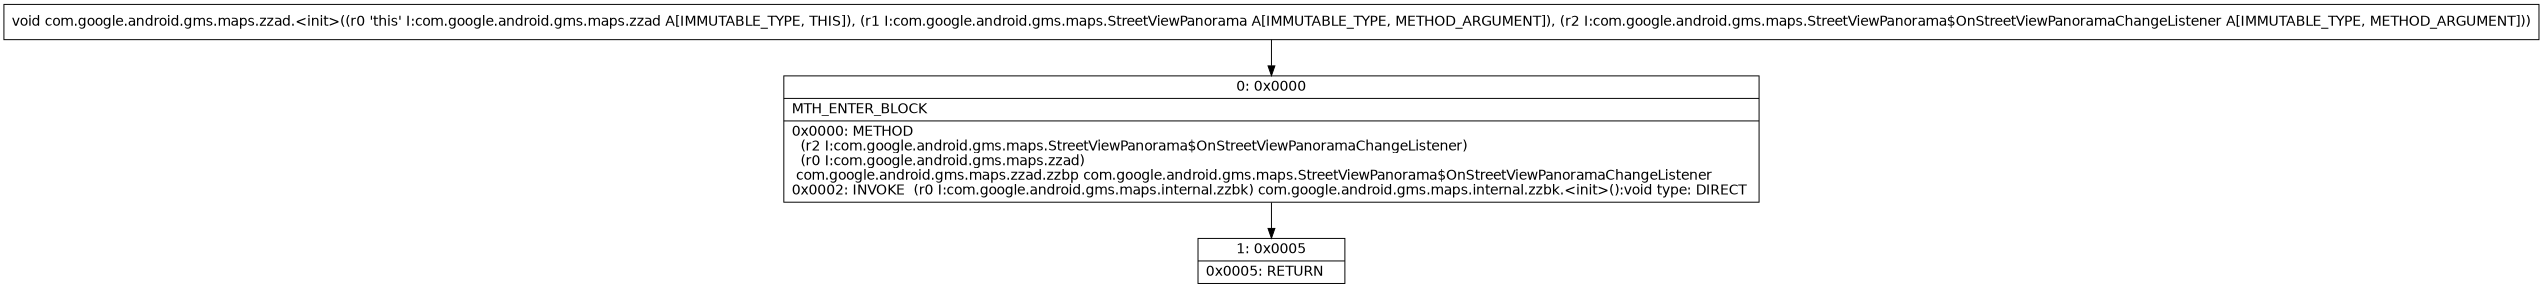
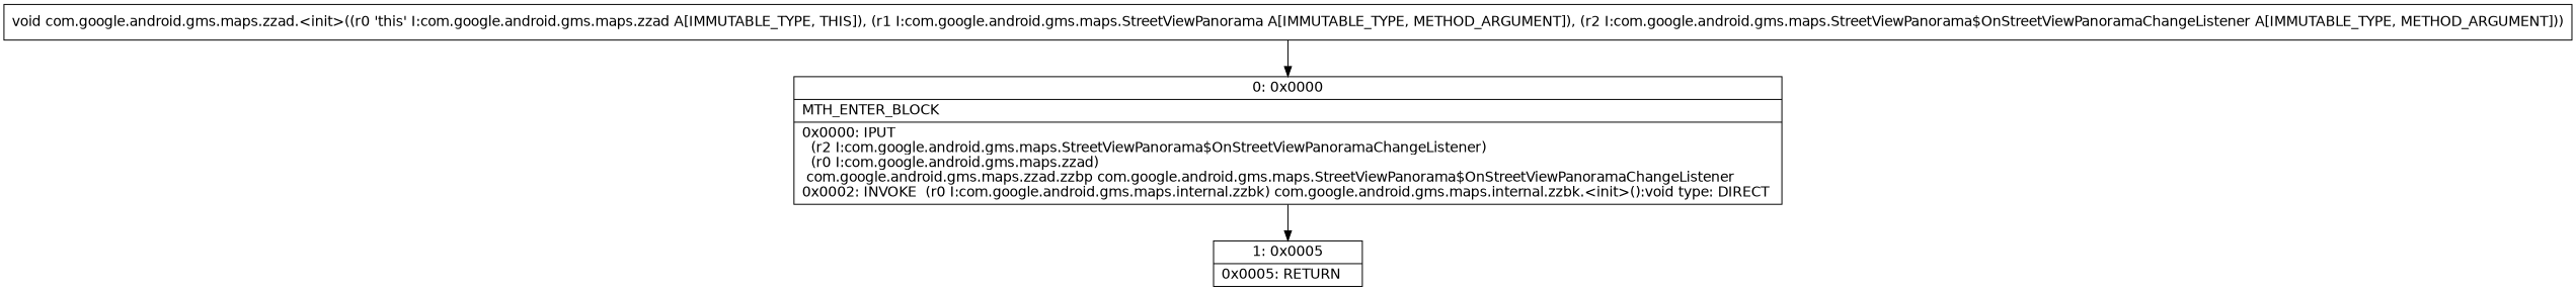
  digraph {
    fontname="DejaVu Sans"
    node [shape=record fontname="DejaVu Sans"]
    edge [fontname="DejaVu Sans"]
-   n1 [label="{0\:\ 0x0000|MTH_ENTER_BLOCK\l|0x0000: METHOD  \l  (r2 I:com.google.android.gms.maps.StreetViewPanorama$OnStreetViewPanoramaChangeListener)\l  (r0 I:com.google.android.gms.maps.zzad)\l com.google.android.gms.maps.zzad.zzbp com.google.android.gms.maps.StreetViewPanorama$OnStreetViewPanoramaChangeListener \l0x0002: INVOKE  (r0 I:com.google.android.gms.maps.internal.zzbk) com.google.android.gms.maps.internal.zzbk.\<init\>():void type: DIRECT \l}"]
+   n1 [label="{0\:\ 0x0000|MTH_ENTER_BLOCK\l|0x0000: IPUT  \l  (r2 I:com.google.android.gms.maps.StreetViewPanorama$OnStreetViewPanoramaChangeListener)\l  (r0 I:com.google.android.gms.maps.zzad)\l com.google.android.gms.maps.zzad.zzbp com.google.android.gms.maps.StreetViewPanorama$OnStreetViewPanoramaChangeListener \l0x0002: INVOKE  (r0 I:com.google.android.gms.maps.internal.zzbk) com.google.android.gms.maps.internal.zzbk.\<init\>():void type: DIRECT \l}"]
    n2 [label="{1\:\ 0x0005|0x0005: RETURN   \l}"]
    n3 [label="{void com.google.android.gms.maps.zzad.\<init\>((r0 'this' I:com.google.android.gms.maps.zzad A[IMMUTABLE_TYPE, THIS]), (r1 I:com.google.android.gms.maps.StreetViewPanorama A[IMMUTABLE_TYPE, METHOD_ARGUMENT]), (r2 I:com.google.android.gms.maps.StreetViewPanorama$OnStreetViewPanoramaChangeListener A[IMMUTABLE_TYPE, METHOD_ARGUMENT])) }"]
    n1 -> n2
    n3 -> n1
  }
